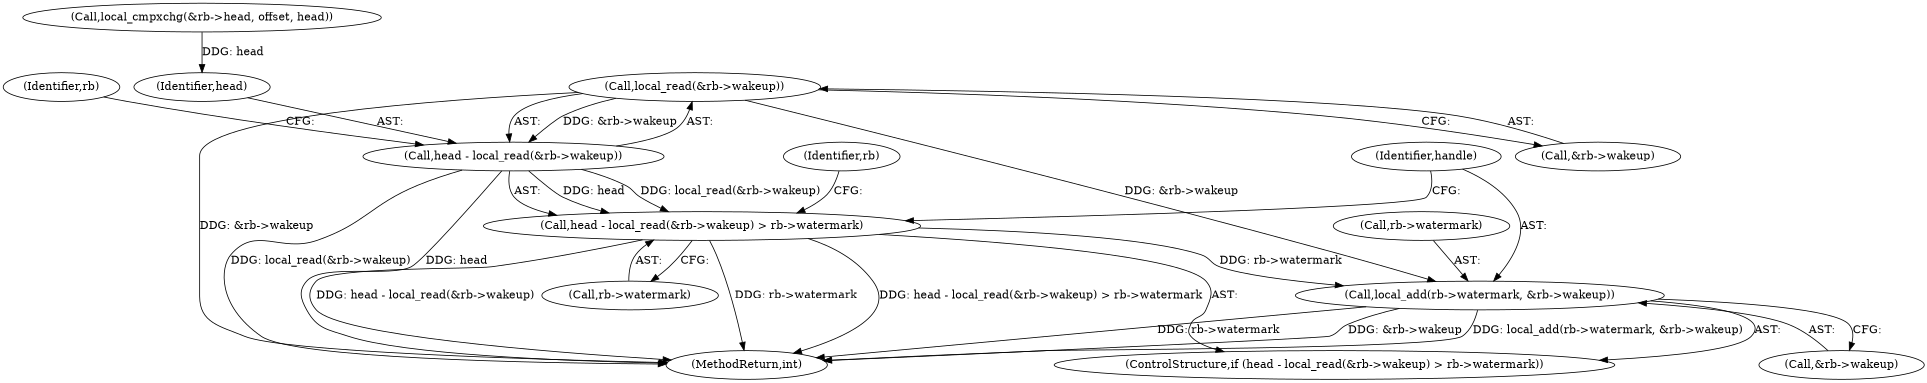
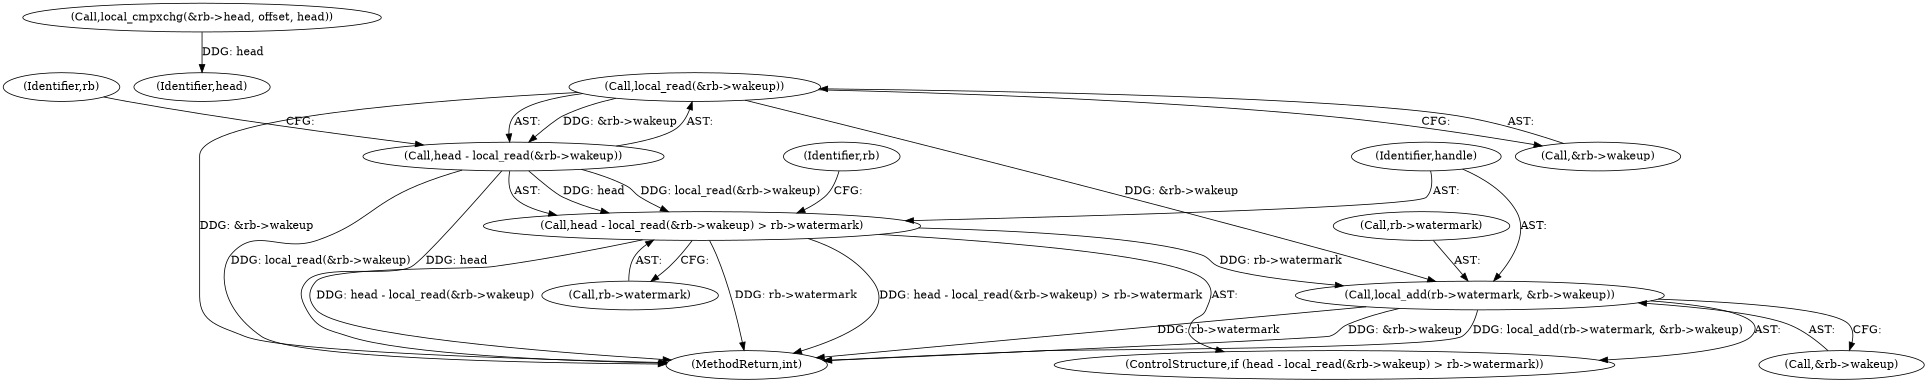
  digraph {
    n1 [label="(Call,local_read(&rb->wakeup))"]
    n2 [label="(Call,head - local_read(&rb->wakeup))"]
    n3 [label="(Call,local_add(rb->watermark, &rb->wakeup))"]
    n4 [label="(MethodReturn,int)"]
    n5 [label="(Call,&rb->wakeup)"]
    n6 [label="(Call,head - local_read(&rb->wakeup) > rb->watermark)"]
    n7 [label="(ControlStructure,if (head - local_read(&rb->wakeup) > rb->watermark))"]
    n8 [label="(Call,&rb->wakeup)"]
    n9 [label="(Call,rb->watermark)"]
    n10 [label="(Call,local_cmpxchg(&rb->head, offset, head))"]
    n11 [label="(Identifier,head)"]
    n12 [label="(Identifier,handle)"]
    n13 [label="(Identifier,rb)"]
    n14 [label="(Call,rb->watermark)"]
    n15 [label="(Identifier,rb)"]
    n1 -> n2 [label="AST: "]
    n1 -> n2 [label="DDG: &rb->wakeup"]
    n1 -> n3 [label="DDG: &rb->wakeup"]
    n1 -> n4 [label="DDG: &rb->wakeup"]
    n1 -> n5 [label="CFG: "]
    n2 -> n1 [label="AST: "]
    n2 -> n4 [label="DDG: local_read(&rb->wakeup)"]
    n2 -> n4 [label="DDG: head"]
    n2 -> n6 [label="AST: "]
    n2 -> n6 [label="DDG: head"]
    n2 -> n6 [label="DDG: local_read(&rb->wakeup)"]
    n3 -> n4 [label="DDG: &rb->wakeup"]
    n3 -> n4 [label="DDG: local_add(rb->watermark, &rb->wakeup)"]
    n3 -> n4 [label="DDG: rb->watermark"]
    n3 -> n7 [label="AST: "]
    n3 -> n8 [label="CFG: "]
    n5 -> n1 [label="AST: "]
    n6 -> n3 [label="DDG: rb->watermark"]
    n6 -> n4 [label="DDG: head - local_read(&rb->wakeup) > rb->watermark"]
    n6 -> n4 [label="DDG: head - local_read(&rb->wakeup)"]
    n6 -> n4 [label="DDG: rb->watermark"]
    n6 -> n7 [label="AST: "]
    n6 -> n9 [label="CFG: "]
    n8 -> n3 [label="AST: "]
    n9 -> n6 [label="AST: "]
    n10 -> n11 [label="DDG: head"]
-   n11 -> n2 [label="AST: "]
    n12 -> n3 [label="AST: "]
-   n12 -> n6 [label="CFG: "]
+   n12 -> n6 [label="AST: "]
    n13 -> n6 [label="CFG: "]
    n14 -> n3 [label="AST: "]
    n15 -> n2 [label="CFG: "]
  }
